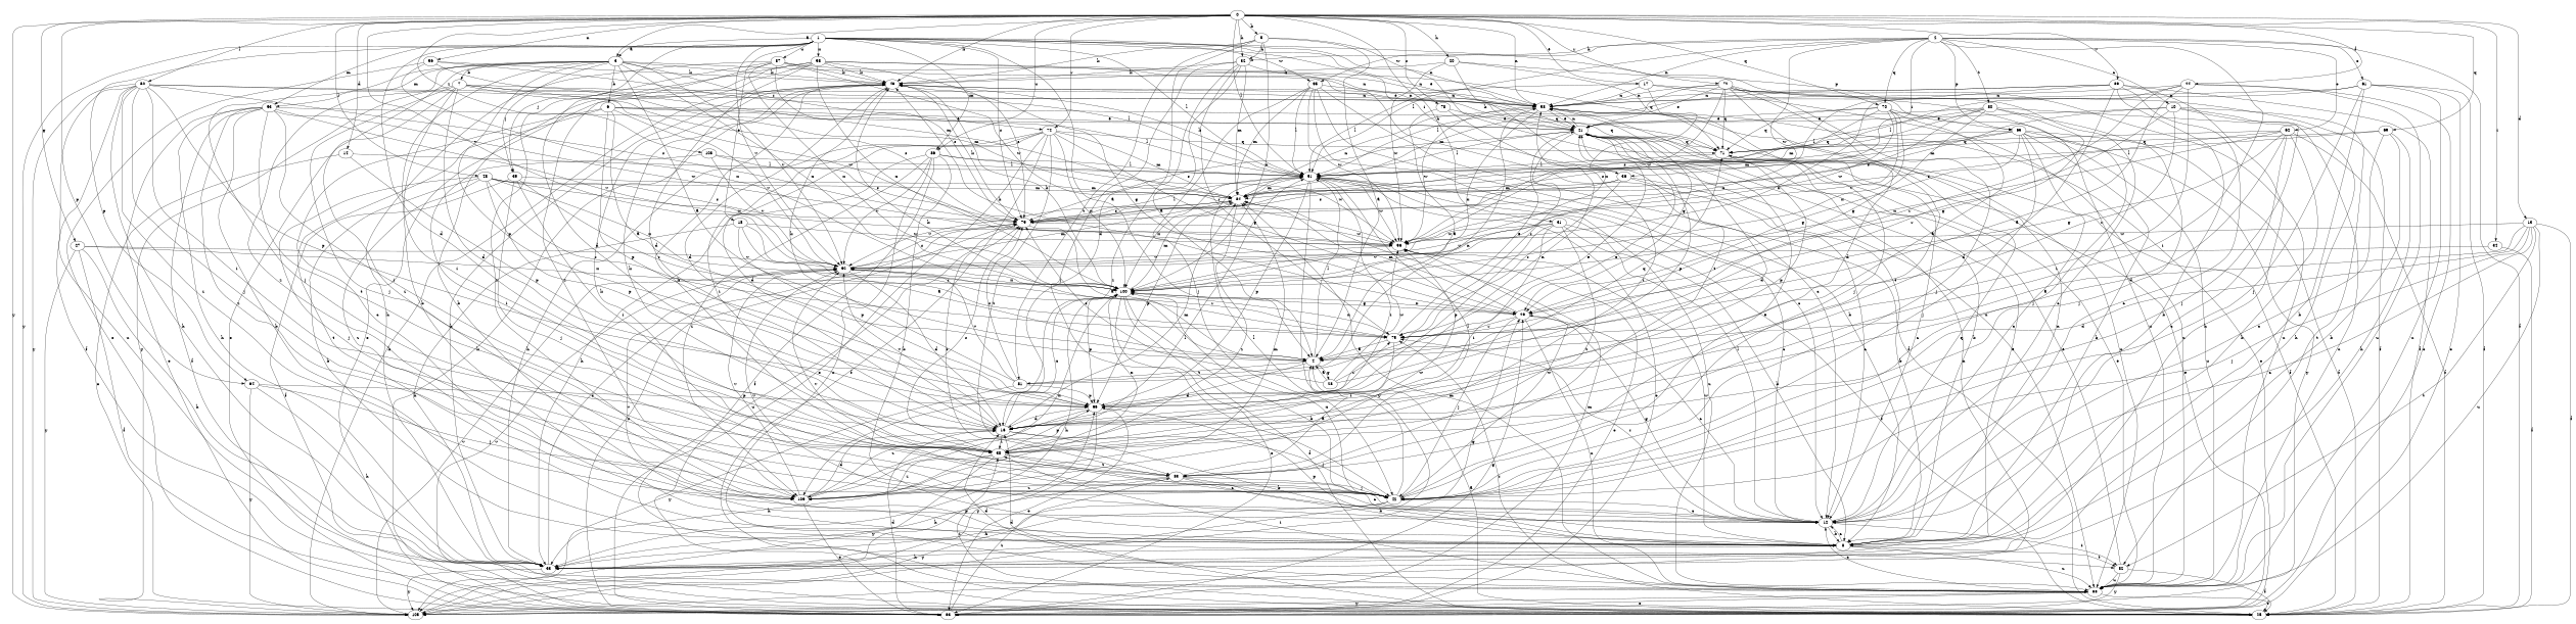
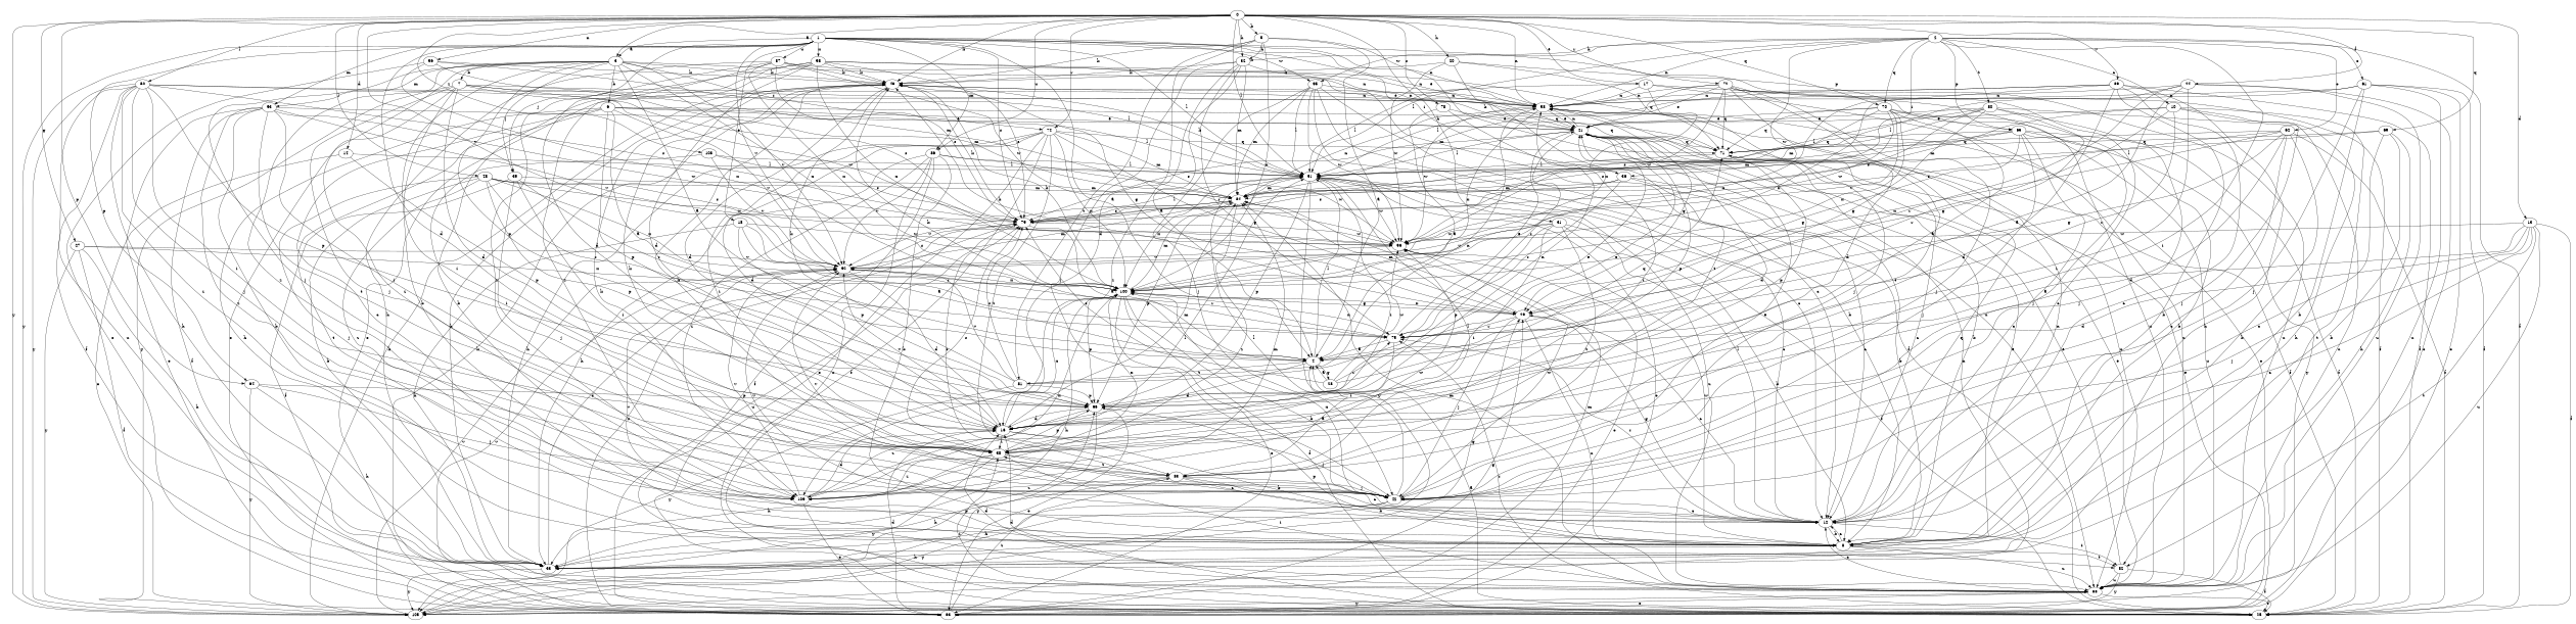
  strict digraph {
    0
    3
    5
    13
    14
    17
    24
    27
    n9 [label=20]
    31
    32
-   34
    46
    48
    50
    51
    56
    58
    64
    69
    70
    72
    74
    78
    86
    89
    92
    105
    108
    4
    21
    39
    53
    6
    7
    8
    42
    63
    66
    100
    109
    16
    81
    88
    25
    96
    12
    82
    38
    75
    33
    83
    54
    29
    79
    71
    1
    18
    36
    65
    87
    95
    98
    28
    2
    10
    61
    62
    80
    0 -> 3 [label=a]
    0 -> 5 [label=b]
    0 -> 13 [label=d]
    0 -> 14 [label=d]
    0 -> 17 [label=e]
    0 -> 24 [label=f]
    0 -> 27 [label=g]
    0 -> n9 [label=h]
    0 -> 31 [label=h]
    0 -> 32 [label=h]
-   0 -> 34 [label=i]
    0 -> 46 [label=k]
    0 -> 48 [label=l]
    0 -> 50 [label=l]
    0 -> 51 [label=l]
    0 -> 56 [label=n]
    0 -> 58 [label=n]
    0 -> 64 [label=p]
    0 -> 69 [label=q]
    0 -> 70 [label=q]
    0 -> 72 [label=r]
    0 -> 74 [label=r]
    0 -> 78 [label=s]
    0 -> 86 [label=u]
    0 -> 89 [label=v]
    0 -> 92 [label=v]
    0 -> 105 [label=y]
    0 -> 108 [label=z]
    3 -> 46 [label=k]
    3 -> 74 [label=r]
    3 -> 92 [label=v]
    3 -> 4 [label=a]
    3 -> 21 [label=e]
    3 -> 39 [label=j]
    3 -> 53 [label=m]
    3 -> 6 [label=b]
    3 -> 7 [label=b]
    3 -> 8 [label=b]
    3 -> 42 [label=j]
    3 -> 63 [label=o]
    3 -> 66 [label=p]
    3 -> 100 [label=x]
    3 -> 109 [label=z]
    5 -> 32 [label=h]
    5 -> 46 [label=k]
    5 -> 4 [label=a]
    5 -> 100 [label=x]
    5 -> 16 [label=d]
    5 -> 81 [label=t]
    5 -> 88 [label=u]
    13 -> 4 [label=a]
    13 -> 42 [label=j]
    13 -> 16 [label=d]
    13 -> 88 [label=u]
    13 -> 25 [label=f]
    13 -> 96 [label=w]
    13 -> 12 [label=c]
    13 -> 82 [label=t]
    14 -> 51 [label=l]
    14 -> 63 [label=o]
    14 -> 66 [label=p]
    17 -> 51 [label=l]
    17 -> 58 [label=n]
    17 -> 42 [label=j]
    17 -> 88 [label=u]
    17 -> 25 [label=f]
    24 -> 58 [label=n]
    24 -> 4 [label=a]
    24 -> 63 [label=o]
    24 -> 100 [label=x]
    24 -> 88 [label=u]
    24 -> 38 [label=i]
    24 -> 75 [label=r]
    27 -> 92 [label=v]
    27 -> 105 [label=y]
    27 -> 100 [label=x]
    27 -> 25 [label=f]
    27 -> 33 [label=h]
    n9 -> 46 [label=k]
    n9 -> 100 [label=x]
    n9 -> 88 [label=u]
    n9 -> 96 [label=w]
    n9 -> 83 [label=t]
    31 -> 92 [label=v]
    31 -> 8 [label=b]
    31 -> 66 [label=p]
    31 -> 25 [label=f]
    31 -> 96 [label=w]
    31 -> 38 [label=i]
    31 -> 83 [label=t]
    32 -> 46 [label=k]
    32 -> 4 [label=a]
    32 -> 42 [label=j]
    32 -> 109 [label=z]
    32 -> 12 [label=c]
    32 -> 75 [label=r]
    32 -> 54 [label=m]
-   34 -> 92 [label=v]
-   34 -> 25 [label=f]
    46 -> 58 [label=n]
    46 -> 16 [label=d]
    46 -> 33 [label=h]
    46 -> 29 [label=g]
    48 -> 8 [label=b]
    48 -> 42 [label=j]
    48 -> 66 [label=p]
    48 -> 100 [label=x]
    48 -> 109 [label=z]
    48 -> 96 [label=w]
    48 -> 75 [label=r]
    48 -> 54 [label=m]
    48 -> 79 [label=s]
    50 -> 58 [label=n]
    50 -> 105 [label=y]
    50 -> 42 [label=j]
    50 -> 66 [label=p]
    50 -> 109 [label=z]
    50 -> 88 [label=u]
    50 -> 25 [label=f]
    50 -> 38 [label=i]
    50 -> 33 [label=h]
    50 -> 79 [label=s]
    50 -> 71 [label=q]
    51 -> 46 [label=k]
    51 -> 105 [label=y]
    51 -> 63 [label=o]
    51 -> 66 [label=p]
    51 -> 100 [label=x]
    51 -> 88 [label=u]
    51 -> 96 [label=w]
    51 -> 12 [label=c]
    51 -> 38 [label=i]
    51 -> 54 [label=m]
    56 -> 46 [label=k]
    56 -> 51 [label=l]
    56 -> 63 [label=o]
    56 -> 100 [label=x]
    56 -> 54 [label=m]
    58 -> 21 [label=e]
    58 -> 63 [label=o]
    58 -> 100 [label=x]
    58 -> 88 [label=u]
    58 -> 96 [label=w]
    58 -> 29 [label=g]
    64 -> 105 [label=y]
    64 -> 42 [label=j]
    64 -> 66 [label=p]
    64 -> 33 [label=h]
    69 -> 51 [label=l]
    69 -> 8 [label=b]
    69 -> 12 [label=c]
    69 -> 33 [label=h]
    69 -> 71 [label=q]
    70 -> 92 [label=v]
    70 -> 4 [label=a]
    70 -> 21 [label=e]
-   65 -> 8 [label=b]
+   70 -> 8 [label=b]
    70 -> 42 [label=j]
    70 -> 100 [label=x]
    70 -> 96 [label=w]
    70 -> 79 [label=s]
    70 -> 71 [label=q]
    72 -> 58 [label=n]
    72 -> 21 [label=e]
    72 -> 42 [label=j]
    72 -> 16 [label=d]
    72 -> 88 [label=u]
    72 -> 96 [label=w]
    72 -> 12 [label=c]
    72 -> 83 [label=t]
    72 -> 54 [label=m]
    72 -> 71 [label=q]
    74 -> 63 [label=o]
    74 -> 100 [label=x]
    74 -> 16 [label=d]
    74 -> 25 [label=f]
    74 -> 38 [label=i]
    74 -> 33 [label=h]
    74 -> 83 [label=t]
    74 -> 54 [label=m]
    74 -> 29 [label=g]
    74 -> 71 [label=q]
    78 -> 4 [label=a]
    78 -> 21 [label=e]
    78 -> 38 [label=i]
    86 -> 51 [label=l]
    86 -> 92 [label=v]
    86 -> 8 [label=b]
    86 -> 109 [label=z]
    86 -> 88 [label=u]
    86 -> 25 [label=f]
    86 -> 96 [label=w]
    86 -> 33 [label=h]
    89 -> 51 [label=l]
    89 -> 58 [label=n]
    89 -> 8 [label=b]
    89 -> 100 [label=x]
    89 -> 16 [label=d]
    89 -> 25 [label=f]
    89 -> 12 [label=c]
    89 -> 33 [label=h]
    92 -> 100 [label=x]
    92 -> 16 [label=d]
    92 -> 75 [label=r]
    92 -> 54 [label=m]
    92 -> 79 [label=s]
    105 -> 46 [label=k]
    105 -> 58 [label=n]
    105 -> 92 [label=v]
    105 -> 66 [label=p]
    108 -> 51 [label=l]
    108 -> 92 [label=v]
    108 -> 38 [label=i]
    108 -> 79 [label=s]
    4 -> 46 [label=k]
    4 -> 51 [label=l]
    4 -> 16 [label=d]
    4 -> 81 [label=t]
    4 -> 28 [label=g]
    21 -> 46 [label=k]
    21 -> 51 [label=l]
    21 -> 58 [label=n]
    21 -> 8 [label=b]
    21 -> 66 [label=p]
    21 -> 16 [label=d]
    21 -> 25 [label=f]
    21 -> 75 [label=r]
    21 -> 79 [label=s]
    21 -> 71 [label=q]
    39 -> 42 [label=j]
    39 -> 25 [label=f]
    39 -> 38 [label=i]
    39 -> 75 [label=r]
    39 -> 54 [label=m]
    53 -> 92 [label=v]
    53 -> 21 [label=e]
    53 -> 8 [label=b]
    53 -> 63 [label=o]
    53 -> 109 [label=z]
    53 -> 25 [label=f]
    53 -> 96 [label=w]
    53 -> 38 [label=i]
-   53 -> 33 [label=h]
+   6 -> 33 [label=h]
    53 -> 83 [label=t]
    6 -> 51 [label=l]
    6 -> 92 [label=v]
    6 -> 4 [label=a]
    6 -> 21 [label=e]
    6 -> 66 [label=p]
    6 -> 12 [label=c]
    6 -> 82 [label=t]
    6 -> 71 [label=q]
    7 -> 58 [label=n]
    7 -> 105 [label=y]
    7 -> 42 [label=j]
    7 -> 109 [label=z]
    7 -> 16 [label=d]
    7 -> 96 [label=w]
    7 -> 38 [label=i]
    7 -> 54 [label=m]
    7 -> 79 [label=s]
    8 -> 58 [label=n]
    8 -> 92 [label=v]
    8 -> 66 [label=p]
    8 -> 88 [label=u]
    8 -> 96 [label=w]
    8 -> 12 [label=c]
    8 -> 82 [label=t]
    8 -> 33 [label=h]
    42 -> 46 [label=k]
    42 -> 51 [label=l]
    42 -> 92 [label=v]
    42 -> 105 [label=y]
    42 -> 21 [label=e]
    42 -> 96 [label=w]
    42 -> 12 [label=c]
    42 -> 33 [label=h]
    63 -> 46 [label=k]
    63 -> 92 [label=v]
    63 -> 21 [label=e]
    63 -> 16 [label=d]
    63 -> 83 [label=t]
    63 -> 54 [label=m]
    63 -> 29 [label=g]
    63 -> 79 [label=s]
    66 -> 58 [label=n]
    66 -> 105 [label=y]
    66 -> 63 [label=o]
    66 -> 109 [label=z]
    66 -> 16 [label=d]
    66 -> 75 [label=r]
    100 -> 46 [label=k]
    100 -> 8 [label=b]
    100 -> 63 [label=o]
    100 -> 66 [label=p]
    100 -> 25 [label=f]
    100 -> 33 [label=h]
    100 -> 54 [label=m]
    100 -> 29 [label=g]
    109 -> 51 [label=l]
    109 -> 92 [label=v]
    109 -> 63 [label=o]
    109 -> 100 [label=x]
    109 -> 16 [label=d]
    109 -> 96 [label=w]
    109 -> 54 [label=m]
    16 -> 92 [label=v]
    16 -> 8 [label=b]
    16 -> 42 [label=j]
    16 -> 100 [label=x]
    16 -> 38 [label=i]
    16 -> 54 [label=m]
    81 -> 46 [label=k]
    81 -> 58 [label=n]
    81 -> 92 [label=v]
    81 -> 105 [label=y]
    81 -> 21 [label=e]
    81 -> 66 [label=p]
    81 -> 79 [label=s]
    88 -> 105 [label=y]
    88 -> 21 [label=e]
    88 -> 63 [label=o]
    88 -> 16 [label=d]
    88 -> 25 [label=f]
    88 -> 12 [label=c]
    88 -> 38 [label=i]
    88 -> 54 [label=m]
    25 -> 4 [label=a]
    25 -> 16 [label=d]
    25 -> 38 [label=i]
    25 -> 75 [label=r]
    96 -> 92 [label=v]
    96 -> 63 [label=o]
    12 -> 51 [label=l]
    12 -> 92 [label=v]
    12 -> 8 [label=b]
    12 -> 100 [label=x]
    12 -> 82 [label=t]
    12 -> 75 [label=r]
    12 -> 29 [label=g]
    12 -> 71 [label=q]
    82 -> 105 [label=y]
    82 -> 21 [label=e]
    82 -> 88 [label=u]
    82 -> 25 [label=f]
    38 -> 46 [label=k]
    38 -> 105 [label=y]
    38 -> 66 [label=p]
    38 -> 100 [label=x]
    38 -> 109 [label=z]
    38 -> 12 [label=c]
    38 -> 33 [label=h]
    38 -> 83 [label=t]
    38 -> 79 [label=s]
    75 -> 4 [label=a]
    75 -> 21 [label=e]
    75 -> 100 [label=x]
    75 -> 38 [label=i]
    33 -> 105 [label=y]
    33 -> 21 [label=e]
    33 -> 29 [label=g]
    33 -> 79 [label=s]
    83 -> 46 [label=k]
    83 -> 51 [label=l]
    83 -> 4 [label=a]
    83 -> 8 [label=b]
    83 -> 42 [label=j]
    83 -> 109 [label=z]
    83 -> 12 [label=c]
    83 -> 33 [label=h]
    83 -> 79 [label=s]
    54 -> 58 [label=n]
    54 -> 92 [label=v]
    54 -> 66 [label=p]
    54 -> 109 [label=z]
    54 -> 79 [label=s]
    29 -> 46 [label=k]
    29 -> 42 [label=j]
    29 -> 100 [label=x]
    29 -> 88 [label=u]
    29 -> 12 [label=c]
    29 -> 75 [label=r]
    29 -> 54 [label=m]
    79 -> 46 [label=k]
    79 -> 51 [label=l]
    79 -> 4 [label=a]
    79 -> 88 [label=u]
    79 -> 96 [label=w]
    71 -> 51 [label=l]
    71 -> 66 [label=p]
    71 -> 12 [label=c]
    1 -> 3 [label=a]
    1 -> 51 [label=l]
    1 -> 58 [label=n]
    1 -> 64 [label=p]
    1 -> 86 [label=u]
    1 -> 92 [label=v]
    1 -> 105 [label=y]
    1 -> 4 [label=a]
    1 -> 21 [label=e]
    1 -> 39 [label=j]
    1 -> 53 [label=m]
    1 -> 16 [label=d]
    1 -> 79 [label=s]
    1 -> 18 [label=e]
    1 -> 36 [label=i]
    1 -> 65 [label=p]
    1 -> 87 [label=u]
    1 -> 95 [label=w]
    1 -> 98 [label=x]
    18 -> 4 [label=a]
    18 -> 66 [label=p]
    18 -> 96 [label=w]
    18 -> 75 [label=r]
    18 -> 33 [label=h]
    36 -> 8 [label=b]
    36 -> 12 [label=c]
    36 -> 75 [label=r]
    36 -> 54 [label=m]
    36 -> 79 [label=s]
    65 -> 105 [label=y]
    65 -> 42 [label=j]
    65 -> 88 [label=u]
    65 -> 25 [label=f]
    65 -> 12 [label=c]
    65 -> 54 [label=m]
    65 -> 29 [label=g]
    65 -> 79 [label=s]
    65 -> 71 [label=q]
    87 -> 46 [label=k]
    87 -> 58 [label=n]
    87 -> 100 [label=x]
    87 -> 109 [label=z]
    87 -> 16 [label=d]
    87 -> 96 [label=w]
    87 -> 33 [label=h]
    87 -> 79 [label=s]
    95 -> 51 [label=l]
    95 -> 58 [label=n]
    95 -> 8 [label=b]
    95 -> 42 [label=j]
    95 -> 25 [label=f]
    95 -> 96 [label=w]
    95 -> 12 [label=c]
    95 -> 54 [label=m]
    98 -> 46 [label=k]
    98 -> 58 [label=n]
    98 -> 8 [label=b]
    98 -> 63 [label=o]
    98 -> 100 [label=x]
    98 -> 109 [label=z]
    98 -> 16 [label=d]
    98 -> 79 [label=s]
    98 -> 71 [label=q]
    28 -> 4 [label=a]
    28 -> 21 [label=e]
    28 -> 96 [label=w]
    28 -> 79 [label=s]
    28 -> 71 [label=q]
    2 -> 32 [label=h]
    2 -> 51 [label=l]
    2 -> 58 [label=n]
    2 -> 70 [label=q]
    2 -> 25 [label=f]
    2 -> 96 [label=w]
    2 -> 38 [label=i]
    2 -> 36 [label=i]
    2 -> 65 [label=p]
    2 -> 95 [label=w]
    2 -> 10 [label=c]
    2 -> 61 [label=o]
    2 -> 62 [label=o]
    2 -> 80 [label=t]
    10 -> 21 [label=e]
    10 -> 42 [label=j]
    10 -> 82 [label=t]
    10 -> 75 [label=r]
    10 -> 33 [label=h]
    10 -> 54 [label=m]
    10 -> 29 [label=g]
    61 -> 51 [label=l]
    61 -> 58 [label=n]
    61 -> 8 [label=b]
    61 -> 42 [label=j]
    61 -> 63 [label=o]
    61 -> 88 [label=u]
    61 -> 25 [label=f]
    62 -> 8 [label=b]
    62 -> 100 [label=x]
    62 -> 16 [label=d]
    62 -> 25 [label=f]
    62 -> 12 [label=c]
    62 -> 29 [label=g]
    62 -> 79 [label=s]
    62 -> 71 [label=q]
    80 -> 51 [label=l]
    80 -> 21 [label=e]
    80 -> 42 [label=j]
    80 -> 88 [label=u]
    80 -> 75 [label=r]
    80 -> 54 [label=m]
    80 -> 29 [label=g]
    80 -> 79 [label=s]
  }
